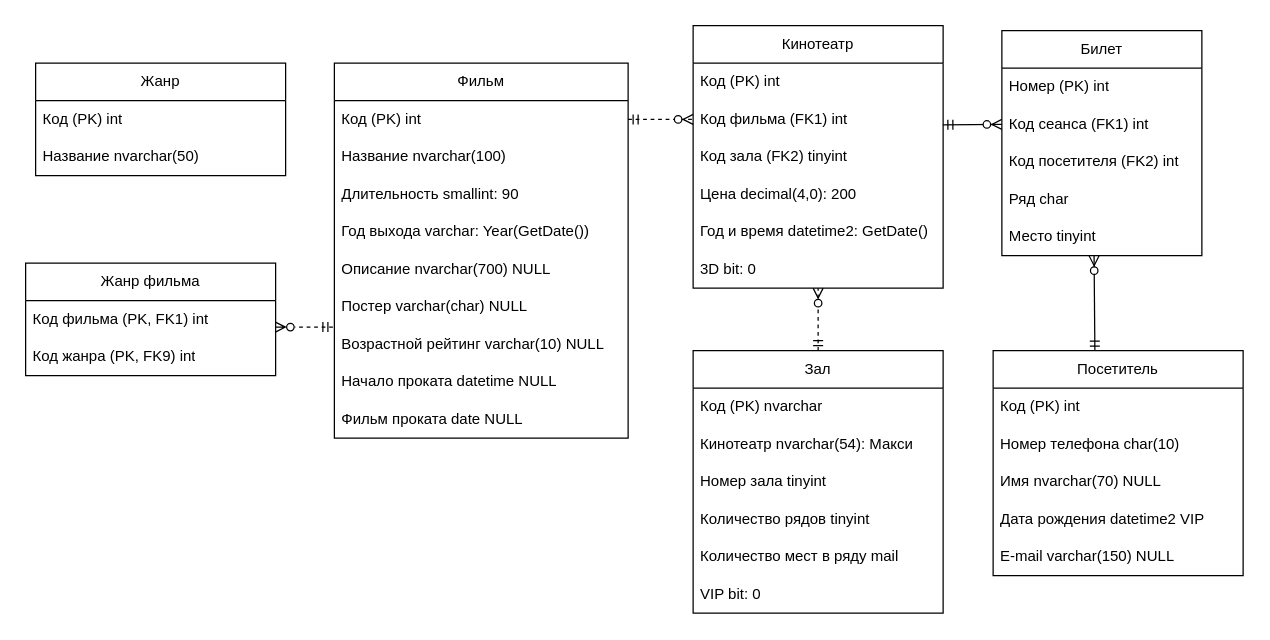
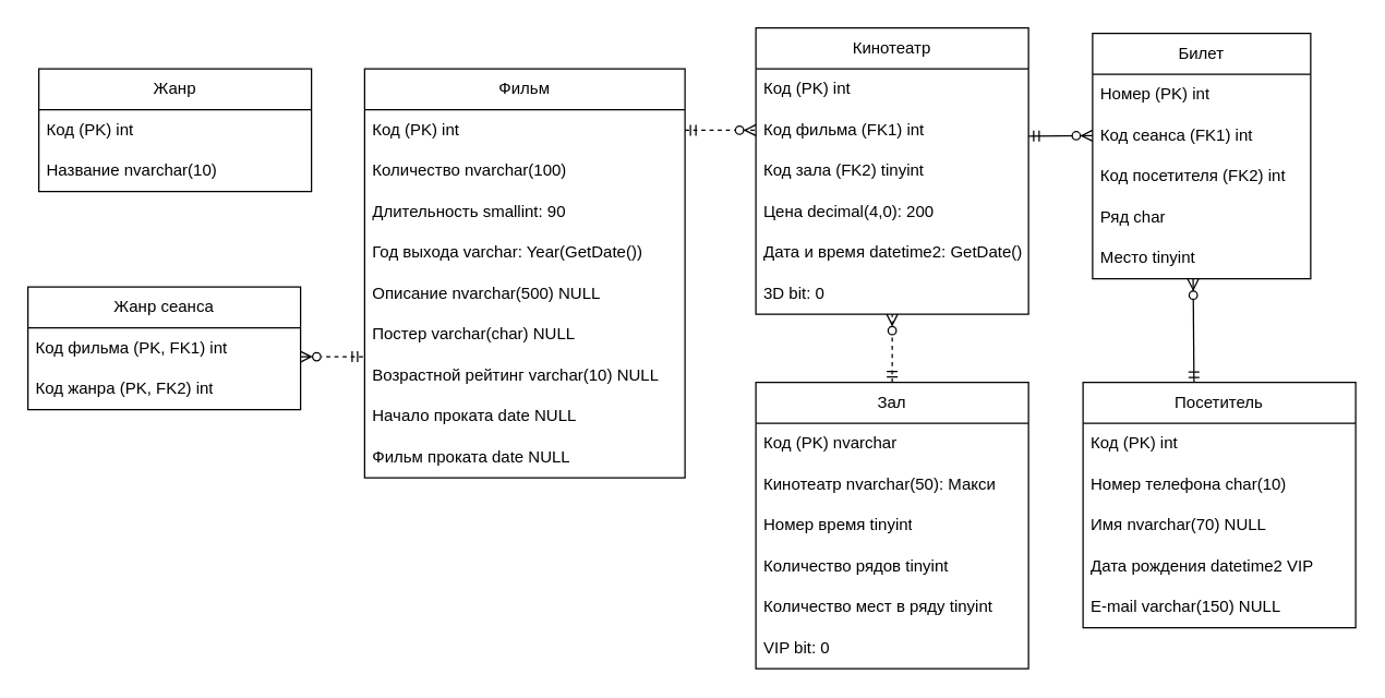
  <mxCell id="0" />
  <mxCell id="1" parent="0" />
  <mxCell id="2" value="Фильм" style="swimlane;fontStyle=0;childLayout=stackLayout;horizontal=1;startSize=30;horizontalStack=0;resizeParent=1;resizeParentMax=0;resizeLast=0;collapsible=1;marginBottom=0;whiteSpace=wrap;html=1;" parent="1" vertex="1"><mxGeometry x="267" y="50" width="235" height="300" as="geometry" /></mxCell>
  <mxCell id="3" value="Код (PK) int" style="text;strokeColor=none;fillColor=none;align=left;verticalAlign=middle;spacingLeft=4;spacingRight=4;overflow=hidden;points=[[0,0.5],[1,0.5]];portConstraint=eastwest;rotatable=0;whiteSpace=wrap;html=1;" parent="2" vertex="1"><mxGeometry y="30" width="235" height="30" as="geometry" /></mxCell>
- <mxCell id="4" value="Название nvarchar(100)" style="text;strokeColor=none;fillColor=none;align=left;verticalAlign=middle;spacingLeft=4;spacingRight=4;overflow=hidden;points=[[0,0.5],[1,0.5]];portConstraint=eastwest;rotatable=0;whiteSpace=wrap;html=1;" parent="2" vertex="1"><mxGeometry y="60" width="235" height="30" as="geometry" /></mxCell>
+ <mxCell id="4" value="Количество nvarchar(100)" style="text;strokeColor=none;fillColor=none;align=left;verticalAlign=middle;spacingLeft=4;spacingRight=4;overflow=hidden;points=[[0,0.5],[1,0.5]];portConstraint=eastwest;rotatable=0;whiteSpace=wrap;html=1;" parent="2" vertex="1"><mxGeometry y="60" width="235" height="30" as="geometry" /></mxCell>
  <mxCell id="5" value="Длительность smallint: 90" style="text;strokeColor=none;fillColor=none;align=left;verticalAlign=middle;spacingLeft=4;spacingRight=4;overflow=hidden;points=[[0,0.5],[1,0.5]];portConstraint=eastwest;rotatable=0;whiteSpace=wrap;html=1;" parent="2" vertex="1"><mxGeometry y="90" width="235" height="30" as="geometry" /></mxCell>
  <mxCell id="6" value="Год выхода varchar: Year(GetDate())" style="text;strokeColor=none;fillColor=none;align=left;verticalAlign=middle;spacingLeft=4;spacingRight=4;overflow=hidden;points=[[0,0.5],[1,0.5]];portConstraint=eastwest;rotatable=0;whiteSpace=wrap;html=1;" parent="2" vertex="1"><mxGeometry y="120" width="235" height="30" as="geometry" /></mxCell>
- <mxCell id="7" value="Описание nvarchar(700) NULL" style="text;strokeColor=none;fillColor=none;align=left;verticalAlign=middle;spacingLeft=4;spacingRight=4;overflow=hidden;points=[[0,0.5],[1,0.5]];portConstraint=eastwest;rotatable=0;whiteSpace=wrap;html=1;" parent="2" vertex="1"><mxGeometry y="150" width="235" height="30" as="geometry" /></mxCell>
+ <mxCell id="7" value="Описание nvarchar(500) NULL" style="text;strokeColor=none;fillColor=none;align=left;verticalAlign=middle;spacingLeft=4;spacingRight=4;overflow=hidden;points=[[0,0.5],[1,0.5]];portConstraint=eastwest;rotatable=0;whiteSpace=wrap;html=1;" parent="2" vertex="1"><mxGeometry y="150" width="235" height="30" as="geometry" /></mxCell>
  <mxCell id="8" value="Постер varchar(char) NULL" style="text;strokeColor=none;fillColor=none;align=left;verticalAlign=middle;spacingLeft=4;spacingRight=4;overflow=hidden;points=[[0,0.5],[1,0.5]];portConstraint=eastwest;rotatable=0;whiteSpace=wrap;html=1;" parent="2" vertex="1"><mxGeometry y="180" width="235" height="30" as="geometry" /></mxCell>
  <mxCell id="9" value="Возрастной рейтинг&amp;nbsp;varchar(10) NULL" style="text;strokeColor=none;fillColor=none;align=left;verticalAlign=middle;spacingLeft=4;spacingRight=4;overflow=hidden;points=[[0,0.5],[1,0.5]];portConstraint=eastwest;rotatable=0;whiteSpace=wrap;html=1;" parent="2" vertex="1"><mxGeometry y="210" width="235" height="30" as="geometry" /></mxCell>
- <mxCell id="10" value="Начало проката datetime NULL" style="text;strokeColor=none;fillColor=none;align=left;verticalAlign=middle;spacingLeft=4;spacingRight=4;overflow=hidden;points=[[0,0.5],[1,0.5]];portConstraint=eastwest;rotatable=0;whiteSpace=wrap;html=1;" parent="2" vertex="1"><mxGeometry y="240" width="235" height="30" as="geometry" /></mxCell>
+ <mxCell id="10" value="Начало проката date NULL" style="text;strokeColor=none;fillColor=none;align=left;verticalAlign=middle;spacingLeft=4;spacingRight=4;overflow=hidden;points=[[0,0.5],[1,0.5]];portConstraint=eastwest;rotatable=0;whiteSpace=wrap;html=1;" parent="2" vertex="1"><mxGeometry y="240" width="235" height="30" as="geometry" /></mxCell>
  <mxCell id="11" value="Фильм проката date NULL" style="text;strokeColor=none;fillColor=none;align=left;verticalAlign=middle;spacingLeft=4;spacingRight=4;overflow=hidden;points=[[0,0.5],[1,0.5]];portConstraint=eastwest;rotatable=0;whiteSpace=wrap;html=1;" parent="2" vertex="1"><mxGeometry y="270" width="235" height="30" as="geometry" /></mxCell>
  <mxCell id="12" value="Зал" style="swimlane;fontStyle=0;childLayout=stackLayout;horizontal=1;startSize=30;horizontalStack=0;resizeParent=1;resizeParentMax=0;resizeLast=0;collapsible=1;marginBottom=0;whiteSpace=wrap;html=1;" parent="1" vertex="1"><mxGeometry x="554" y="280" width="200" height="210" as="geometry" /></mxCell>
  <mxCell id="13" value="Код (PK) nvarchar" style="text;strokeColor=none;fillColor=none;align=left;verticalAlign=middle;spacingLeft=4;spacingRight=4;overflow=hidden;points=[[0,0.5],[1,0.5]];portConstraint=eastwest;rotatable=0;whiteSpace=wrap;html=1;" parent="12" vertex="1"><mxGeometry y="30" width="200" height="30" as="geometry" /></mxCell>
- <mxCell id="14" value="Кинотеатр nvarchar(54): Макси" style="text;strokeColor=none;fillColor=none;align=left;verticalAlign=middle;spacingLeft=4;spacingRight=4;overflow=hidden;points=[[0,0.5],[1,0.5]];portConstraint=eastwest;rotatable=0;whiteSpace=wrap;html=1;" parent="12" vertex="1"><mxGeometry y="60" width="200" height="30" as="geometry" /></mxCell>
- <mxCell id="15" value="Номер зала tinyint" style="text;strokeColor=none;fillColor=none;align=left;verticalAlign=middle;spacingLeft=4;spacingRight=4;overflow=hidden;points=[[0,0.5],[1,0.5]];portConstraint=eastwest;rotatable=0;whiteSpace=wrap;html=1;" parent="12" vertex="1"><mxGeometry y="90" width="200" height="30" as="geometry" /></mxCell>
+ <mxCell id="14" value="Кинотеатр nvarchar(50): Макси" style="text;strokeColor=none;fillColor=none;align=left;verticalAlign=middle;spacingLeft=4;spacingRight=4;overflow=hidden;points=[[0,0.5],[1,0.5]];portConstraint=eastwest;rotatable=0;whiteSpace=wrap;html=1;" parent="12" vertex="1"><mxGeometry y="60" width="200" height="30" as="geometry" /></mxCell>
+ <mxCell id="15" value="Номер время tinyint" style="text;strokeColor=none;fillColor=none;align=left;verticalAlign=middle;spacingLeft=4;spacingRight=4;overflow=hidden;points=[[0,0.5],[1,0.5]];portConstraint=eastwest;rotatable=0;whiteSpace=wrap;html=1;" parent="12" vertex="1"><mxGeometry y="90" width="200" height="30" as="geometry" /></mxCell>
  <mxCell id="16" value="Количество рядов tinyint" style="text;strokeColor=none;fillColor=none;align=left;verticalAlign=middle;spacingLeft=4;spacingRight=4;overflow=hidden;points=[[0,0.5],[1,0.5]];portConstraint=eastwest;rotatable=0;whiteSpace=wrap;html=1;" parent="12" vertex="1"><mxGeometry y="120" width="200" height="30" as="geometry" /></mxCell>
- <mxCell id="17" value="Количество мест в ряду mail" style="text;strokeColor=none;fillColor=none;align=left;verticalAlign=middle;spacingLeft=4;spacingRight=4;overflow=hidden;points=[[0,0.5],[1,0.5]];portConstraint=eastwest;rotatable=0;whiteSpace=wrap;html=1;" parent="12" vertex="1"><mxGeometry y="150" width="200" height="30" as="geometry" /></mxCell>
+ <mxCell id="17" value="Количество мест в ряду tinyint" style="text;strokeColor=none;fillColor=none;align=left;verticalAlign=middle;spacingLeft=4;spacingRight=4;overflow=hidden;points=[[0,0.5],[1,0.5]];portConstraint=eastwest;rotatable=0;whiteSpace=wrap;html=1;" parent="12" vertex="1"><mxGeometry y="150" width="200" height="30" as="geometry" /></mxCell>
  <mxCell id="18" value="VIP bit: 0" style="text;strokeColor=none;fillColor=none;align=left;verticalAlign=middle;spacingLeft=4;spacingRight=4;overflow=hidden;points=[[0,0.5],[1,0.5]];portConstraint=eastwest;rotatable=0;whiteSpace=wrap;html=1;" parent="12" vertex="1"><mxGeometry y="180" width="200" height="30" as="geometry" /></mxCell>
  <mxCell id="19" value="Билет" style="swimlane;fontStyle=0;childLayout=stackLayout;horizontal=1;startSize=30;horizontalStack=0;resizeParent=1;resizeParentMax=0;resizeLast=0;collapsible=1;marginBottom=0;whiteSpace=wrap;html=1;" parent="1" vertex="1"><mxGeometry x="801" y="24" width="160" height="180" as="geometry" /></mxCell>
  <mxCell id="20" value="Номер (PK) int" style="text;strokeColor=none;fillColor=none;align=left;verticalAlign=middle;spacingLeft=4;spacingRight=4;overflow=hidden;points=[[0,0.5],[1,0.5]];portConstraint=eastwest;rotatable=0;whiteSpace=wrap;html=1;" parent="19" vertex="1"><mxGeometry y="30" width="160" height="30" as="geometry" /></mxCell>
  <mxCell id="21" value="Код сеанса (FK1) int" style="text;strokeColor=none;fillColor=none;align=left;verticalAlign=middle;spacingLeft=4;spacingRight=4;overflow=hidden;points=[[0,0.5],[1,0.5]];portConstraint=eastwest;rotatable=0;whiteSpace=wrap;html=1;" parent="19" vertex="1"><mxGeometry y="60" width="160" height="30" as="geometry" /></mxCell>
  <mxCell id="22" value="Код посетителя (FK2) int" style="text;strokeColor=none;fillColor=none;align=left;verticalAlign=middle;spacingLeft=4;spacingRight=4;overflow=hidden;points=[[0,0.5],[1,0.5]];portConstraint=eastwest;rotatable=0;whiteSpace=wrap;html=1;" parent="19" vertex="1"><mxGeometry y="90" width="160" height="30" as="geometry" /></mxCell>
  <mxCell id="23" value="Ряд char" style="text;strokeColor=none;fillColor=none;align=left;verticalAlign=middle;spacingLeft=4;spacingRight=4;overflow=hidden;points=[[0,0.5],[1,0.5]];portConstraint=eastwest;rotatable=0;whiteSpace=wrap;html=1;" parent="19" vertex="1"><mxGeometry y="120" width="160" height="30" as="geometry" /></mxCell>
  <mxCell id="24" value="Место tinyint" style="text;strokeColor=none;fillColor=none;align=left;verticalAlign=middle;spacingLeft=4;spacingRight=4;overflow=hidden;points=[[0,0.5],[1,0.5]];portConstraint=eastwest;rotatable=0;whiteSpace=wrap;html=1;" parent="19" vertex="1"><mxGeometry y="150" width="160" height="30" as="geometry" /></mxCell>
  <mxCell id="25" value="Кинотеатр" style="swimlane;fontStyle=0;childLayout=stackLayout;horizontal=1;startSize=30;horizontalStack=0;resizeParent=1;resizeParentMax=0;resizeLast=0;collapsible=1;marginBottom=0;whiteSpace=wrap;html=1;" parent="1" vertex="1"><mxGeometry x="554" y="20" width="200" height="210" as="geometry" /></mxCell>
  <mxCell id="26" value="Код (PK) int" style="text;strokeColor=none;fillColor=none;align=left;verticalAlign=middle;spacingLeft=4;spacingRight=4;overflow=hidden;points=[[0,0.5],[1,0.5]];portConstraint=eastwest;rotatable=0;whiteSpace=wrap;html=1;" parent="25" vertex="1"><mxGeometry y="30" width="200" height="30" as="geometry" /></mxCell>
  <mxCell id="27" value="Код фильма (FK1) int" style="text;strokeColor=none;fillColor=none;align=left;verticalAlign=middle;spacingLeft=4;spacingRight=4;overflow=hidden;points=[[0,0.5],[1,0.5]];portConstraint=eastwest;rotatable=0;whiteSpace=wrap;html=1;" parent="25" vertex="1"><mxGeometry y="60" width="200" height="30" as="geometry" /></mxCell>
  <mxCell id="28" value="Код зала (FK2) tinyint" style="text;strokeColor=none;fillColor=none;align=left;verticalAlign=middle;spacingLeft=4;spacingRight=4;overflow=hidden;points=[[0,0.5],[1,0.5]];portConstraint=eastwest;rotatable=0;whiteSpace=wrap;html=1;" parent="25" vertex="1"><mxGeometry y="90" width="200" height="30" as="geometry" /></mxCell>
  <mxCell id="29" value="Цена decimal(4,0): 200" style="text;strokeColor=none;fillColor=none;align=left;verticalAlign=middle;spacingLeft=4;spacingRight=4;overflow=hidden;points=[[0,0.5],[1,0.5]];portConstraint=eastwest;rotatable=0;whiteSpace=wrap;html=1;" parent="25" vertex="1"><mxGeometry y="120" width="200" height="30" as="geometry" /></mxCell>
- <mxCell id="30" value="Год и время datetime2: GetDate()" style="text;strokeColor=none;fillColor=none;align=left;verticalAlign=middle;spacingLeft=4;spacingRight=4;overflow=hidden;points=[[0,0.5],[1,0.5]];portConstraint=eastwest;rotatable=0;whiteSpace=wrap;html=1;" parent="25" vertex="1"><mxGeometry y="150" width="200" height="30" as="geometry" /></mxCell>
+ <mxCell id="30" value="Дата и время datetime2: GetDate()" style="text;strokeColor=none;fillColor=none;align=left;verticalAlign=middle;spacingLeft=4;spacingRight=4;overflow=hidden;points=[[0,0.5],[1,0.5]];portConstraint=eastwest;rotatable=0;whiteSpace=wrap;html=1;" parent="25" vertex="1"><mxGeometry y="150" width="200" height="30" as="geometry" /></mxCell>
  <mxCell id="31" value="3D bit: 0" style="text;strokeColor=none;fillColor=none;align=left;verticalAlign=middle;spacingLeft=4;spacingRight=4;overflow=hidden;points=[[0,0.5],[1,0.5]];portConstraint=eastwest;rotatable=0;whiteSpace=wrap;html=1;" parent="25" vertex="1"><mxGeometry y="180" width="200" height="30" as="geometry" /></mxCell>
  <mxCell id="32" value="Посетитель" style="swimlane;fontStyle=0;childLayout=stackLayout;horizontal=1;startSize=30;horizontalStack=0;resizeParent=1;resizeParentMax=0;resizeLast=0;collapsible=1;marginBottom=0;whiteSpace=wrap;html=1;" parent="1" vertex="1"><mxGeometry x="794" y="280" width="200" height="180" as="geometry" /></mxCell>
  <mxCell id="33" value="Код (PK) int" style="text;strokeColor=none;fillColor=none;align=left;verticalAlign=middle;spacingLeft=4;spacingRight=4;overflow=hidden;points=[[0,0.5],[1,0.5]];portConstraint=eastwest;rotatable=0;whiteSpace=wrap;html=1;" parent="32" vertex="1"><mxGeometry y="30" width="200" height="30" as="geometry" /></mxCell>
  <mxCell id="34" value="Номер телефона char(10)" style="text;strokeColor=none;fillColor=none;align=left;verticalAlign=middle;spacingLeft=4;spacingRight=4;overflow=hidden;points=[[0,0.5],[1,0.5]];portConstraint=eastwest;rotatable=0;whiteSpace=wrap;html=1;" parent="32" vertex="1"><mxGeometry y="60" width="200" height="30" as="geometry" /></mxCell>
  <mxCell id="35" value="Имя nvarchar(70) NULL" style="text;strokeColor=none;fillColor=none;align=left;verticalAlign=middle;spacingLeft=4;spacingRight=4;overflow=hidden;points=[[0,0.5],[1,0.5]];portConstraint=eastwest;rotatable=0;whiteSpace=wrap;html=1;" parent="32" vertex="1"><mxGeometry y="90" width="200" height="30" as="geometry" /></mxCell>
  <mxCell id="36" value="Дата рождения datetime2 VIP" style="text;strokeColor=none;fillColor=none;align=left;verticalAlign=middle;spacingLeft=4;spacingRight=4;overflow=hidden;points=[[0,0.5],[1,0.5]];portConstraint=eastwest;rotatable=0;whiteSpace=wrap;html=1;" parent="32" vertex="1"><mxGeometry y="120" width="200" height="30" as="geometry" /></mxCell>
  <mxCell id="37" value="E-mail varchar(150) NULL" style="text;strokeColor=none;fillColor=none;align=left;verticalAlign=middle;spacingLeft=4;spacingRight=4;overflow=hidden;points=[[0,0.5],[1,0.5]];portConstraint=eastwest;rotatable=0;whiteSpace=wrap;html=1;" parent="32" vertex="1"><mxGeometry y="150" width="200" height="30" as="geometry" /></mxCell>
  <mxCell id="38" value="" style="fontSize=12;html=1;endArrow=ERzeroToMany;startArrow=ERmandOne;rounded=0;exitX=0.407;exitY=0.002;exitDx=0;exitDy=0;dashed=0;startFill=0;exitPerimeter=0;entryX=0.461;entryY=1.002;entryDx=0;entryDy=0;entryPerimeter=0;" parent="1" source="32" target="24" edge="1"><mxGeometry width="100" height="100" relative="1" as="geometry"><mxPoint x="609" y="200" as="sourcePoint" /><mxPoint x="929" y="0" as="targetPoint" /></mxGeometry></mxCell>
  <mxCell id="39" value="" style="fontSize=12;html=1;endArrow=ERzeroToMany;startArrow=ERmandOne;rounded=0;dashed=0;entryX=0;entryY=0.5;entryDx=0;entryDy=0;startFill=0;exitX=0.999;exitY=0.644;exitDx=0;exitDy=0;exitPerimeter=0;" parent="1" target="21" edge="1" source="27"><mxGeometry width="100" height="100" relative="1" as="geometry"><mxPoint x="754" y="90" as="sourcePoint" /><mxPoint x="744" y="0" as="targetPoint" /></mxGeometry></mxCell>
  <mxCell id="40" value="" style="fontSize=12;html=1;endArrow=ERzeroToMany;startArrow=ERmandOne;rounded=0;exitX=1;exitY=0.5;exitDx=0;exitDy=0;edgeStyle=orthogonalEdgeStyle;dashed=1;entryX=0;entryY=0.5;entryDx=0;entryDy=0;startFill=0;" parent="1" source="3" target="27" edge="1"><mxGeometry width="100" height="100" relative="1" as="geometry"><mxPoint x="441" y="-60" as="sourcePoint" /><mxPoint x="514" y="20" as="targetPoint" /></mxGeometry></mxCell>
  <mxCell id="41" value="" style="fontSize=12;html=1;endArrow=ERzeroToMany;startArrow=ERmandOne;rounded=0;exitX=0.5;exitY=0;exitDx=0;exitDy=0;edgeStyle=orthogonalEdgeStyle;dashed=1;startFill=0;" parent="1" source="12" edge="1"><mxGeometry width="100" height="100" relative="1" as="geometry"><mxPoint x="704" y="75" as="sourcePoint" /><mxPoint x="654" y="230" as="targetPoint" /></mxGeometry></mxCell>
  <mxCell id="42" value="Жанр" style="swimlane;fontStyle=0;childLayout=stackLayout;horizontal=1;startSize=30;horizontalStack=0;resizeParent=1;resizeParentMax=0;resizeLast=0;collapsible=1;marginBottom=0;whiteSpace=wrap;html=1;" parent="1" vertex="1"><mxGeometry x="28" y="50" width="200" height="90" as="geometry" /></mxCell>
  <mxCell id="43" value="Код (PK) int" style="text;strokeColor=none;fillColor=none;align=left;verticalAlign=middle;spacingLeft=4;spacingRight=4;overflow=hidden;points=[[0,0.5],[1,0.5]];portConstraint=eastwest;rotatable=0;whiteSpace=wrap;html=1;" parent="42" vertex="1"><mxGeometry y="30" width="200" height="30" as="geometry" /></mxCell>
- <mxCell id="44" value="Название nvarchar(50)" style="text;strokeColor=none;fillColor=none;align=left;verticalAlign=middle;spacingLeft=4;spacingRight=4;overflow=hidden;points=[[0,0.5],[1,0.5]];portConstraint=eastwest;rotatable=0;whiteSpace=wrap;html=1;" parent="42" vertex="1"><mxGeometry y="60" width="200" height="30" as="geometry" /></mxCell>
- <mxCell id="45" value="Жанр фильма" style="swimlane;fontStyle=0;childLayout=stackLayout;horizontal=1;startSize=30;horizontalStack=0;resizeParent=1;resizeParentMax=0;resizeLast=0;collapsible=1;marginBottom=0;whiteSpace=wrap;html=1;" parent="1" vertex="1"><mxGeometry x="20" y="210" width="200" height="90" as="geometry" /></mxCell>
+ <mxCell id="44" value="Название nvarchar(10)" style="text;strokeColor=none;fillColor=none;align=left;verticalAlign=middle;spacingLeft=4;spacingRight=4;overflow=hidden;points=[[0,0.5],[1,0.5]];portConstraint=eastwest;rotatable=0;whiteSpace=wrap;html=1;" parent="42" vertex="1"><mxGeometry y="60" width="200" height="30" as="geometry" /></mxCell>
+ <mxCell id="45" value="Жанр сеанса" style="swimlane;fontStyle=0;childLayout=stackLayout;horizontal=1;startSize=30;horizontalStack=0;resizeParent=1;resizeParentMax=0;resizeLast=0;collapsible=1;marginBottom=0;whiteSpace=wrap;html=1;" parent="1" vertex="1"><mxGeometry x="20" y="210" width="200" height="90" as="geometry" /></mxCell>
  <mxCell id="46" value="Код фильма (PK, FK1) int" style="text;strokeColor=none;fillColor=none;align=left;verticalAlign=middle;spacingLeft=4;spacingRight=4;overflow=hidden;points=[[0,0.5],[1,0.5]];portConstraint=eastwest;rotatable=0;whiteSpace=wrap;html=1;" parent="45" vertex="1"><mxGeometry y="30" width="200" height="30" as="geometry" /></mxCell>
- <mxCell id="47" value="Код жанра (PK, FK9) int" style="text;strokeColor=none;fillColor=none;align=left;verticalAlign=middle;spacingLeft=4;spacingRight=4;overflow=hidden;points=[[0,0.5],[1,0.5]];portConstraint=eastwest;rotatable=0;whiteSpace=wrap;html=1;" parent="45" vertex="1"><mxGeometry y="60" width="200" height="30" as="geometry" /></mxCell>
+ <mxCell id="47" value="Код жанра (PK, FK2) int" style="text;strokeColor=none;fillColor=none;align=left;verticalAlign=middle;spacingLeft=4;spacingRight=4;overflow=hidden;points=[[0,0.5],[1,0.5]];portConstraint=eastwest;rotatable=0;whiteSpace=wrap;html=1;" parent="45" vertex="1"><mxGeometry y="60" width="200" height="30" as="geometry" /></mxCell>
  <mxCell id="48" value="" style="fontSize=12;html=1;endArrow=ERzeroToMany;startArrow=ERmandOne;rounded=0;exitX=-0.005;exitY=0.038;exitDx=0;exitDy=0;exitPerimeter=0;endFill=0;entryX=0.999;entryY=0.707;entryDx=0;entryDy=0;entryPerimeter=0;dashed=1;" parent="1" source="9" edge="1" target="46"><mxGeometry width="100" height="100" relative="1" as="geometry"><mxPoint x="364" y="130" as="sourcePoint" /><mxPoint x="224" y="260" as="targetPoint" /></mxGeometry></mxCell>
